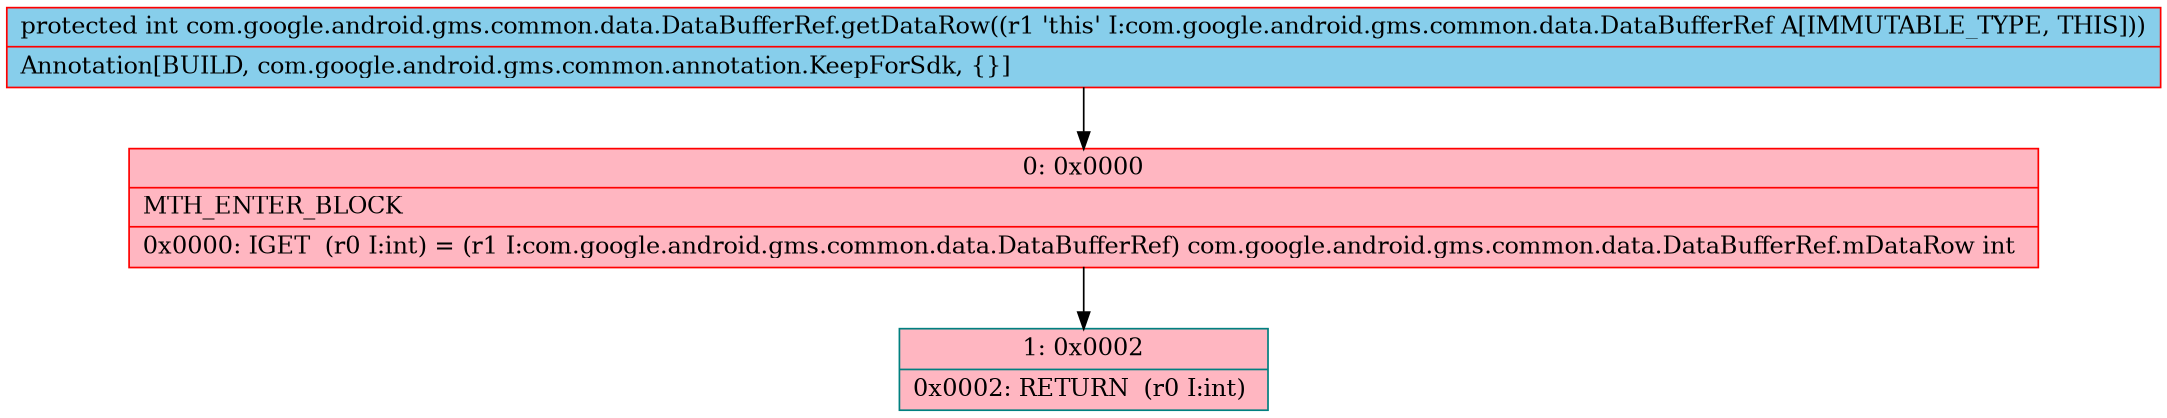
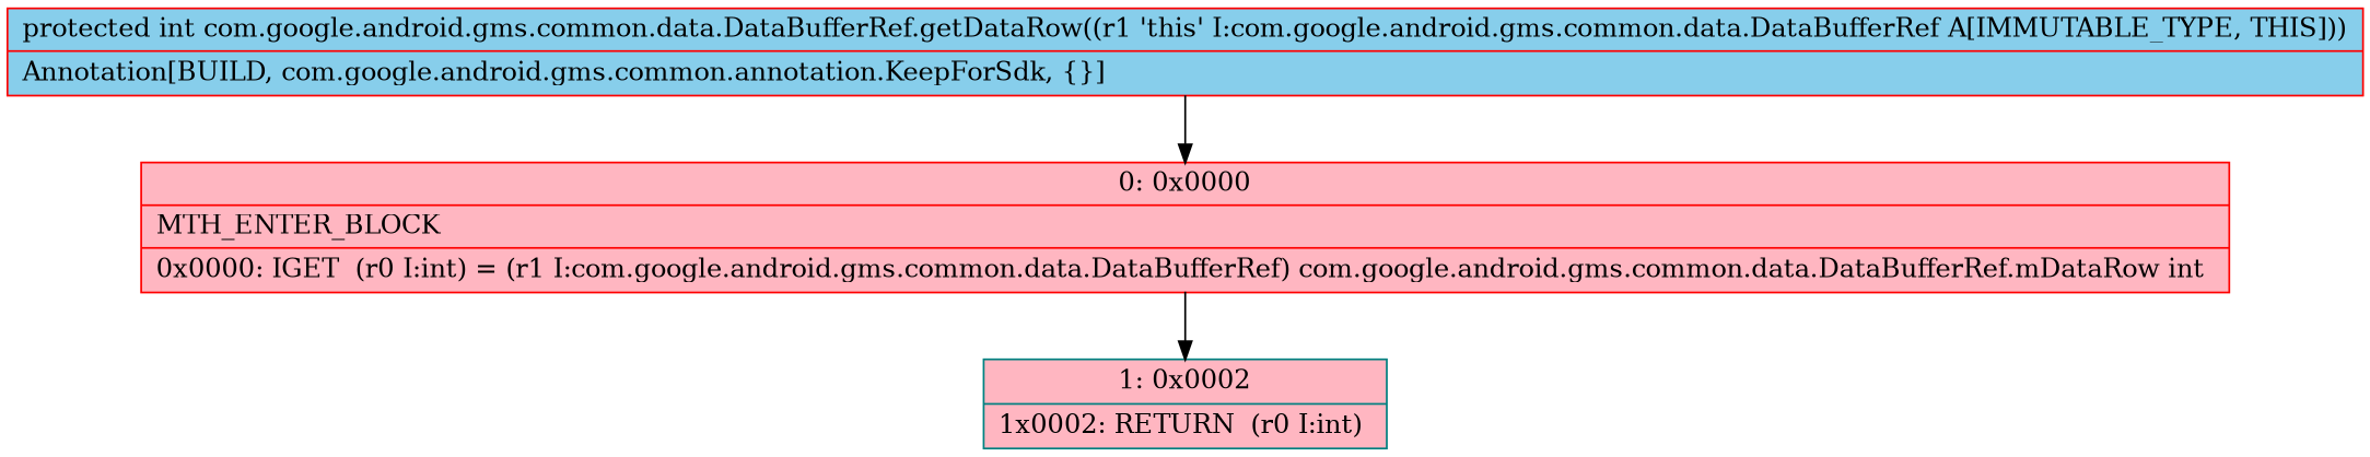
  digraph {
    node [shape=record style=filled fillcolor=lightpink color=red]
    n1 [label="{0\:\ 0x0000|MTH_ENTER_BLOCK\l|0x0000: IGET  (r0 I:int) = (r1 I:com.google.android.gms.common.data.DataBufferRef) com.google.android.gms.common.data.DataBufferRef.mDataRow int \l}"]
-   n2 [label="{1\:\ 0x0002|0x0002: RETURN  (r0 I:int) \l}" color=teal]
+   n2 [label="{1\:\ 0x0002|1x0002: RETURN  (r0 I:int) \l}" color=teal]
    n3 [label="{protected int com.google.android.gms.common.data.DataBufferRef.getDataRow((r1 'this' I:com.google.android.gms.common.data.DataBufferRef A[IMMUTABLE_TYPE, THIS]))  | Annotation[BUILD, com.google.android.gms.common.annotation.KeepForSdk, \{\}]\l}" fillcolor=skyblue]
    n1 -> n2
    n3 -> n1
  }
